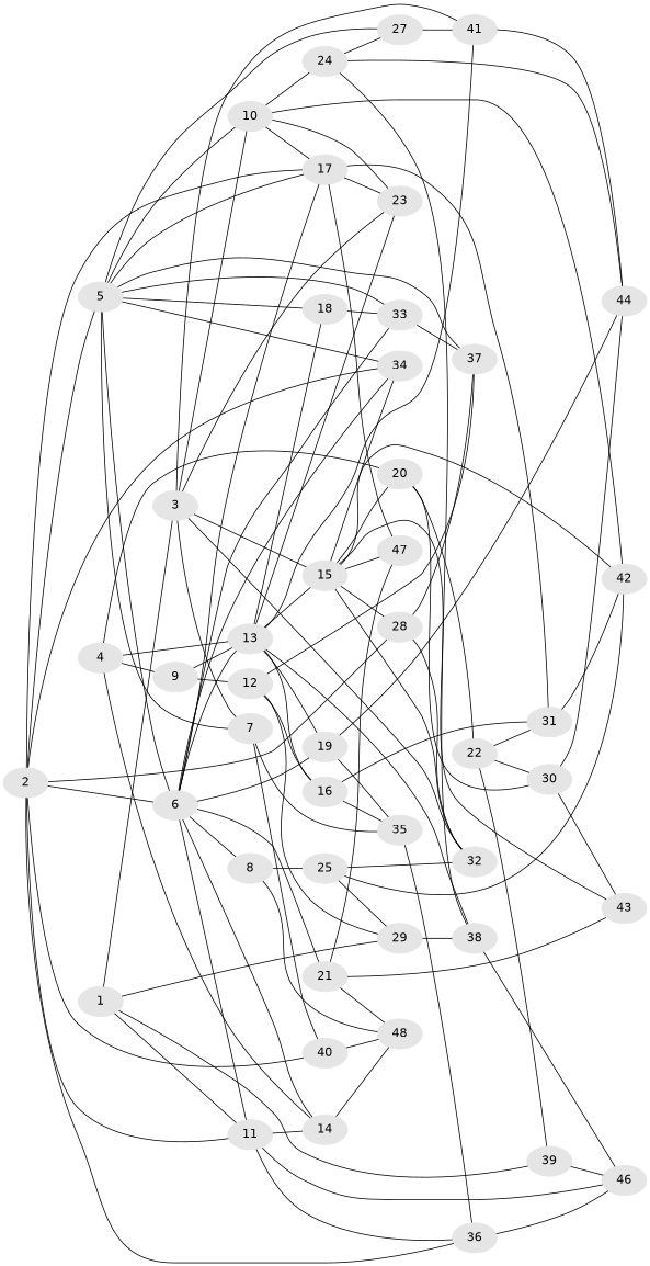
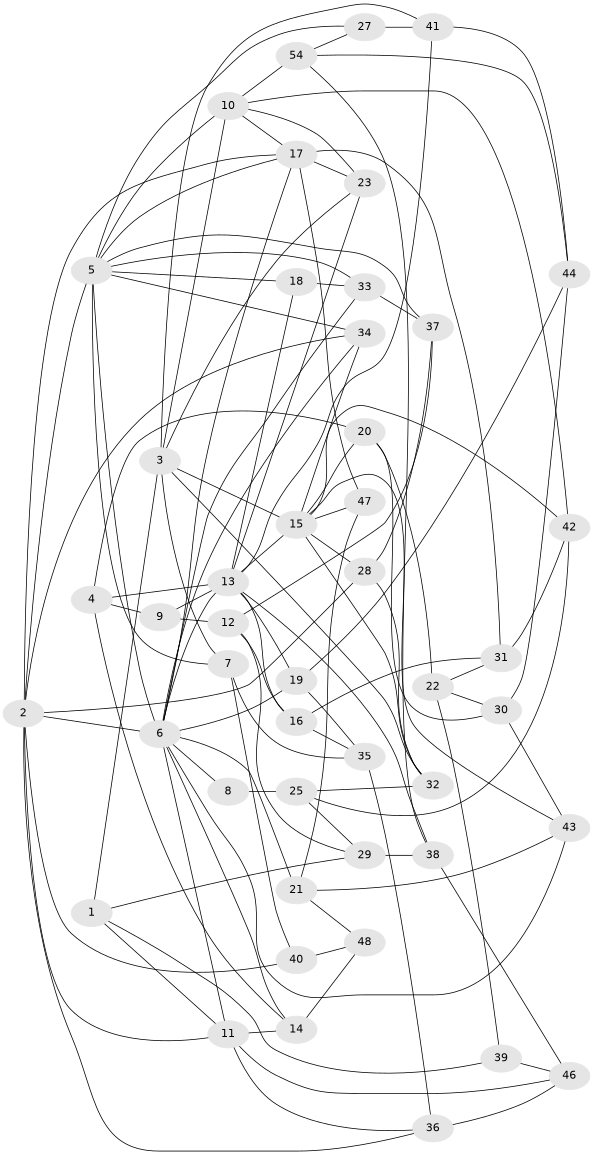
  graph {
    fontname="DejaVu Sans"
    rankdir=LR
    node [color=gray90 fontname="DejaVu Sans" style=filled]
    edge [fontname="DejaVu Sans" weight=1.0]
    1
    3
    11
    29
    39
    7
    10
    15
    23
    32
    41
    36
    14
    46
    38
    2
    5
    6
    17
    28
    34
    40
    18
    27
    33
    37
    13
    8
    19
    21
    43
    47
    31
    48
    35
-   24
+   24 [label=54]
    42
    20
    44
    4
    9
    12
    16
    22
    30
    25
    1 -- 3
    1 -- 11
    1 -- 29
    1 -- 39
    3 -- 7
    3 -- 10 [weight=3.0]
    3 -- 15 [weight=2.0]
    3 -- 23
    3 -- 32
    3 -- 41
    11 -- 36
    11 -- 14
    11 -- 46
    29 -- 38
    39 -- 46
    7 -- 40
    7 -- 35
    10 -- 23
    10 -- 17
    10 -- 24
    10 -- 42
    15 -- 32
    15 -- 28
    15 -- 34
    15 -- 43
    15 -- 47
    15 -- 42
    15 -- 20
    41 -- 44
    36 -- 46
    14 -- 48
    38 -- 46
    2 -- 11 [weight=3.0]
    2 -- 36
    2 -- 5 [weight=2.0]
    2 -- 6
    2 -- 17 [weight=2.0]
    2 -- 28
    2 -- 34
    2 -- 40
    5 -- 7
    5 -- 10
    5 -- 6
    5 -- 17 [weight=2.0]
    5 -- 34
    5 -- 18
    5 -- 27
    5 -- 33
    5 -- 37
    6 -- 11
    6 -- 14
    6 -- 17
    6 -- 34
    6 -- 33
    6 -- 13
    6 -- 8
    6 -- 19
    6 -- 21
+   6 -- 43
    17 -- 23
    17 -- 47 [weight=2.0]
    17 -- 31
    28 -- 32
    28 -- 37
    40 -- 48
    18 -- 33
    27 -- 41
    33 -- 37
    13 -- 15
    13 -- 23
    13 -- 41
    13 -- 38
    13 -- 18
    13 -- 19
    13 -- 16
-   8 -- 48
    8 -- 25
    19 -- 35
    19 -- 44
    21 -- 43
    21 -- 47
    21 -- 48
    31 -- 42
    35 -- 36
    24 -- 38
    24 -- 27
    24 -- 44
    20 -- 22
    20 -- 30
    4 -- 14
    4 -- 13
    4 -- 20
    4 -- 9
    9 -- 13
    9 -- 12
    12 -- 29
    12 -- 37
    12 -- 16
    16 -- 31
    16 -- 35
    22 -- 39
    22 -- 31
    22 -- 30
    30 -- 43
    30 -- 44
    25 -- 29
    25 -- 32
    25 -- 42
  }
